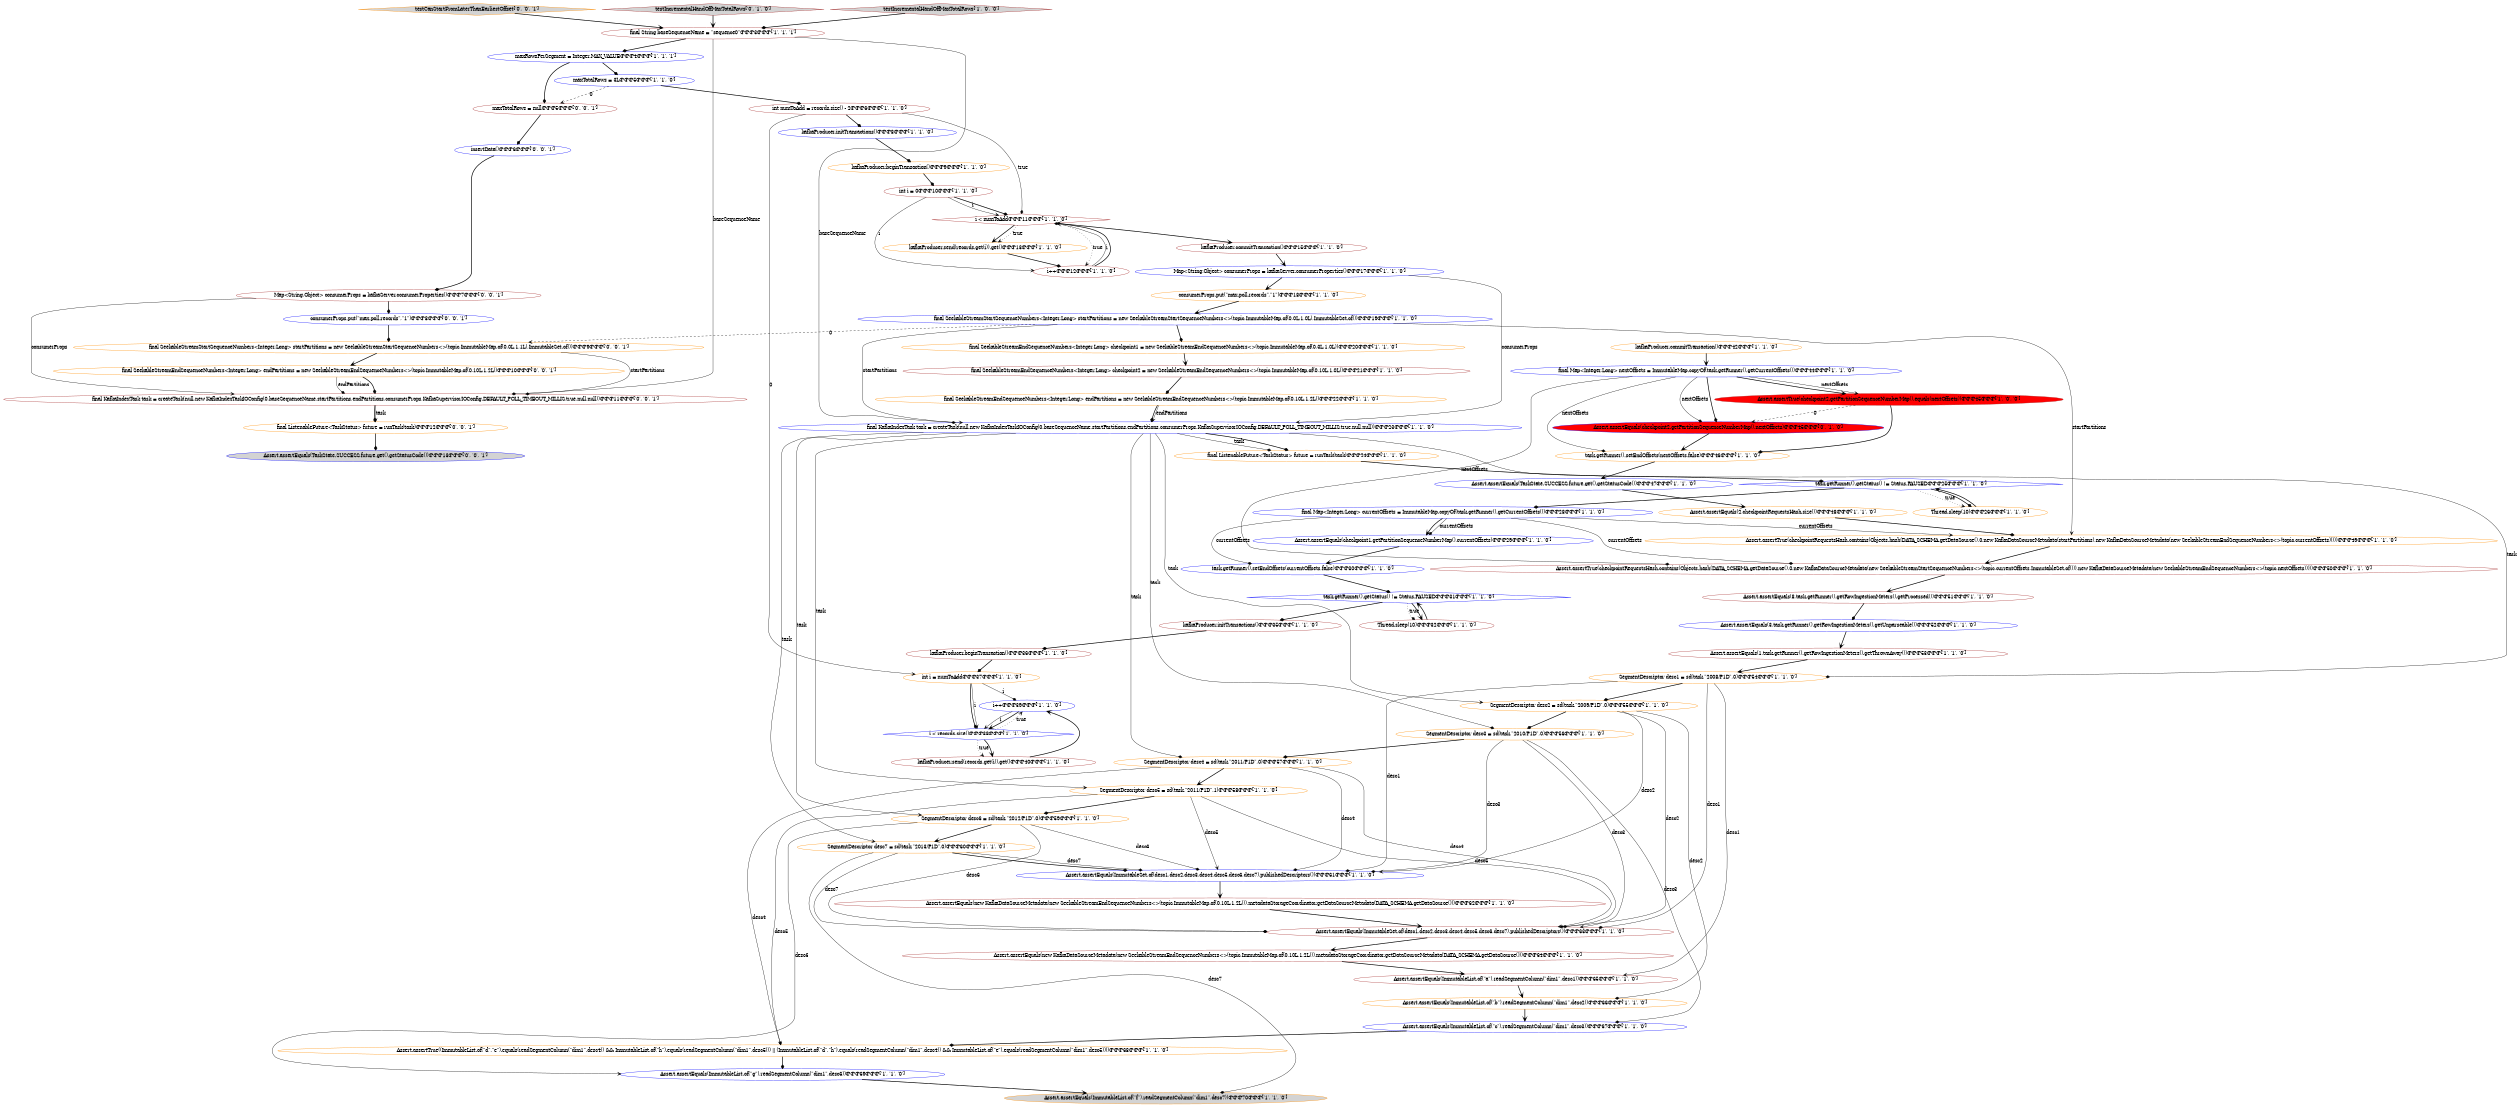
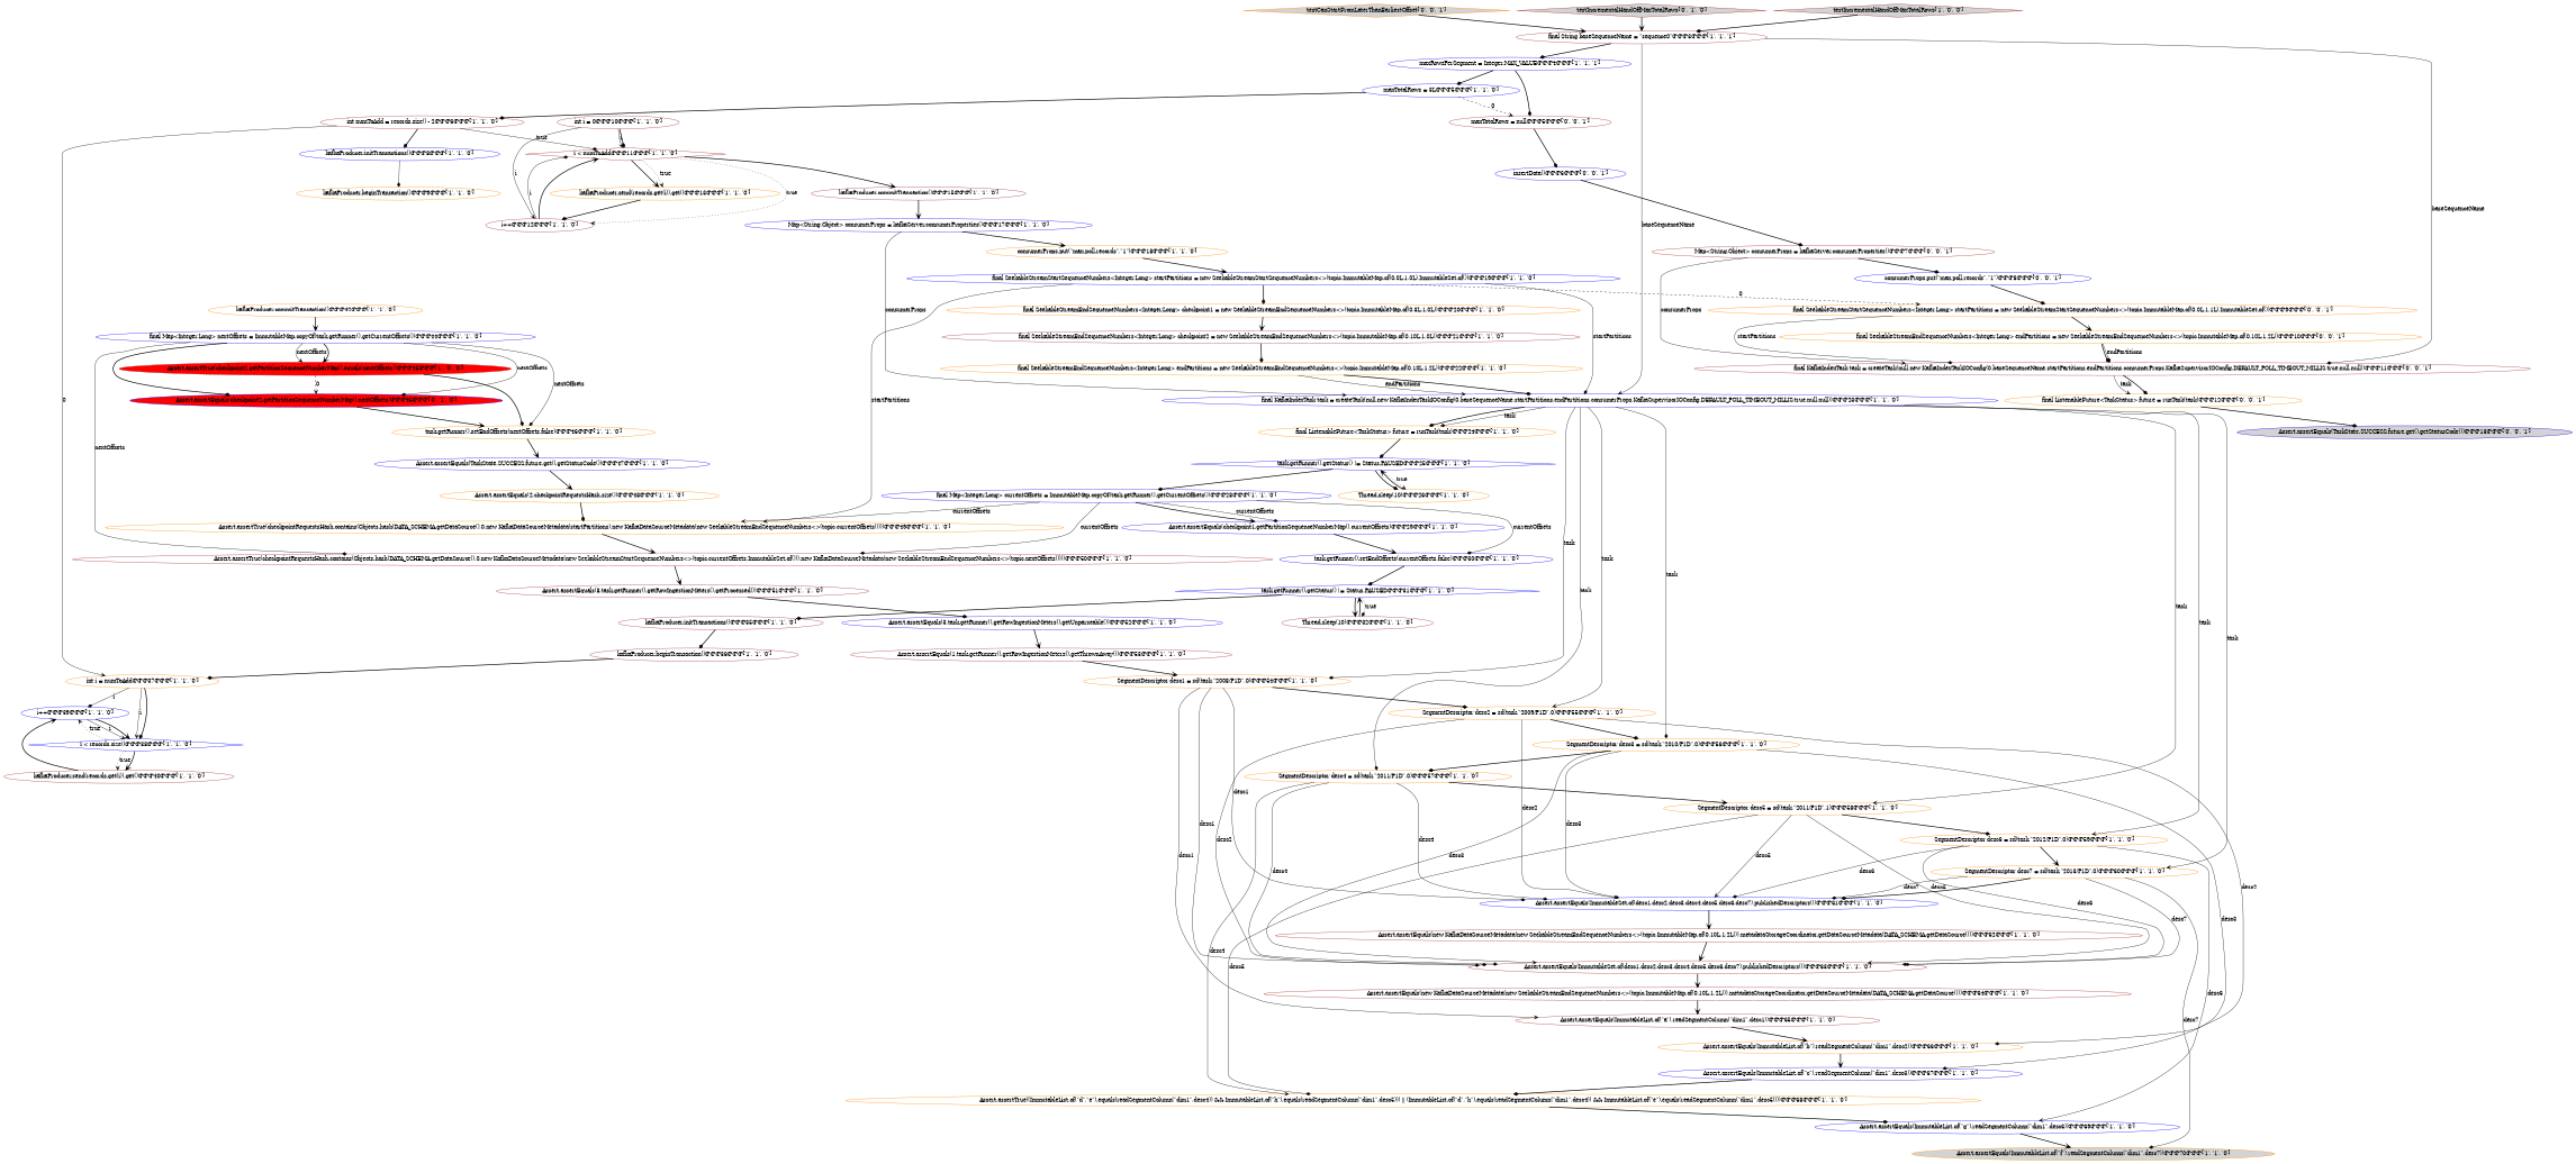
  digraph {
    node [color=darkorange fillcolor=white shape=ellipse style=filled]
    edge [arrowhead=diamond style=bold]
    n1 [color=brown label="i < numToAdd@@@11@@@['1', '1', '0']" shape=diamond]
    n2 [label="kafkaProducer.send(records.get(i)).get()@@@13@@@['1', '1', '0']"]
    n3 [color=brown label="kafkaProducer.commitTransaction()@@@15@@@['1', '1', '0']"]
    n4 [color=brown label="i++@@@12@@@['1', '1', '0']"]
    n5 [color=blue label="Map<String,Object> consumerProps = kafkaServer.consumerProperties()@@@17@@@['1', '1', '0']"]
    n6 [color=brown label="final String baseSequenceName = \"sequence0\"@@@3@@@['1', '1', '1']"]
    n7 [color=blue label="final KafkaIndexTask task = createTask(null,new KafkaIndexTaskIOConfig(0,baseSequenceName,startPartitions,endPartitions,consumerProps,KafkaSupervisorIOConfig.DEFAULT_POLL_TIMEOUT_MILLIS,true,null,null))@@@23@@@['1', '1', '0']"]
    n8 [color=brown label="final KafkaIndexTask task = createTask(null,new KafkaIndexTaskIOConfig(0,baseSequenceName,startPartitions,endPartitions,consumerProps,KafkaSupervisorIOConfig.DEFAULT_POLL_TIMEOUT_MILLIS,true,null,null))@@@11@@@['0', '0', '1']"]
    n9 [color=blue label="maxRowsPerSegment = Integer.MAX_VALUE@@@4@@@['1', '1', '1']"]
    n10 [label="SegmentDescriptor desc7 = sd(task,\"2013/P1D\",0)@@@60@@@['1', '1', '0']"]
    n11 [label="final ListenableFuture<TaskStatus> future = runTask(task)@@@24@@@['1', '1', '0']"]
    n12 [label="SegmentDescriptor desc2 = sd(task,\"2009/P1D\",0)@@@55@@@['1', '1', '0']"]
    n13 [label="SegmentDescriptor desc3 = sd(task,\"2010/P1D\",0)@@@56@@@['1', '1', '0']"]
    n14 [label="SegmentDescriptor desc5 = sd(task,\"2011/P1D\",1)@@@58@@@['1', '1', '0']"]
    n15 [label="SegmentDescriptor desc6 = sd(task,\"2012/P1D\",0)@@@59@@@['1', '1', '0']"]
    n16 [label="SegmentDescriptor desc1 = sd(task,\"2008/P1D\",0)@@@54@@@['1', '1', '0']"]
    n17 [label="SegmentDescriptor desc4 = sd(task,\"2011/P1D\",0)@@@57@@@['1', '1', '0']"]
    n18 [label="final ListenableFuture<TaskStatus> future = runTask(task)@@@12@@@['0', '0', '1']"]
    n19 [color=blue label="maxTotalRows = 3L@@@5@@@['1', '1', '0']"]
    n20 [color=brown label="maxTotalRows = null@@@5@@@['0', '0', '1']"]
    n21 [color=blue label="Assert.assertEquals(ImmutableSet.of(desc1,desc2,desc3,desc4,desc5,desc6,desc7),publishedDescriptors())@@@61@@@['1', '1', '0']"]
    n22 [fillcolor=lightgray label="Assert.assertEquals(ImmutableList.of(\"f\"),readSegmentColumn(\"dim1\",desc7))@@@70@@@['1', '1', '0']"]
    n23 [color=brown label="Assert.assertEquals(ImmutableSet.of(desc1,desc2,desc3,desc4,desc5,desc6,desc7),publishedDescriptors())@@@63@@@['1', '1', '0']"]
    n24 [color=brown label="Assert.assertEquals(new KafkaDataSourceMetadata(new SeekableStreamEndSequenceNumbers<>(topic,ImmutableMap.of(0,10L,1,2L))),metadataStorageCoordinator.getDataSourceMetadata(DATA_SCHEMA.getDataSource()))@@@62@@@['1', '1', '0']"]
    n25 [color=brown label="Assert.assertEquals(new KafkaDataSourceMetadata(new SeekableStreamEndSequenceNumbers<>(topic,ImmutableMap.of(0,10L,1,2L))),metadataStorageCoordinator.getDataSourceMetadata(DATA_SCHEMA.getDataSource()))@@@64@@@['1', '1', '0']"]
    n26 [label="Thread.sleep(10)@@@26@@@['1', '1', '0']"]
    n27 [color=blue label="task.getRunner().getStatus() != Status.PAUSED@@@25@@@['1', '1', '0']" shape=diamond]
    n28 [color=blue label="final Map<Integer,Long> currentOffsets = ImmutableMap.copyOf(task.getRunner().getCurrentOffsets())@@@28@@@['1', '1', '0']"]
    n29 [label="final SeekableStreamStartSequenceNumbers<Integer,Long> startPartitions = new SeekableStreamStartSequenceNumbers<>(topic,ImmutableMap.of(0,0L,1,1L),ImmutableSet.of())@@@9@@@['0', '0', '1']"]
    n30 [label="final SeekableStreamEndSequenceNumbers<Integer,Long> endPartitions = new SeekableStreamEndSequenceNumbers<>(topic,ImmutableMap.of(0,10L,1,2L))@@@10@@@['0', '0', '1']"]
    n31 [label="Assert.assertEquals(ImmutableList.of(\"b\"),readSegmentColumn(\"dim1\",desc2))@@@66@@@['1', '1', '0']"]
    n32 [color=blue label="Assert.assertEquals(ImmutableList.of(\"c\"),readSegmentColumn(\"dim1\",desc3))@@@67@@@['1', '1', '0']"]
    n33 [color=blue label="i++@@@39@@@['1', '1', '0']"]
    n34 [color=blue label="i < records.size()@@@38@@@['1', '1', '0']" shape=diamond]
    n35 [color=brown label="kafkaProducer.send(records.get(i)).get()@@@40@@@['1', '1', '0']"]
    n36 [color=brown label="Assert.assertTrue(checkpointRequestsHash.contains(Objects.hash(DATA_SCHEMA.getDataSource(),0,new KafkaDataSourceMetadata(new SeekableStreamStartSequenceNumbers<>(topic,currentOffsets,ImmutableSet.of())),new KafkaDataSourceMetadata(new SeekableStreamEndSequenceNumbers<>(topic,nextOffsets)))))@@@50@@@['1', '1', '0']"]
    n37 [label="Assert.assertTrue(checkpointRequestsHash.contains(Objects.hash(DATA_SCHEMA.getDataSource(),0,new KafkaDataSourceMetadata(startPartitions),new KafkaDataSourceMetadata(new SeekableStreamEndSequenceNumbers<>(topic,currentOffsets)))))@@@49@@@['1', '1', '0']"]
    n38 [color=blue label="Assert.assertEquals(checkpoint1.getPartitionSequenceNumberMap(),currentOffsets)@@@29@@@['1', '1', '0']"]
    n39 [color=blue label="task.getRunner().setEndOffsets(currentOffsets,false)@@@30@@@['1', '1', '0']"]
    n40 [color=blue label="insertData()@@@6@@@['0', '0', '1']"]
    n41 [color=brown label="Map<String,Object> consumerProps = kafkaServer.consumerProperties()@@@7@@@['0', '0', '1']"]
    n42 [color=blue label="consumerProps.put(\"max.poll.records\",\"1\")@@@8@@@['0', '0', '1']"]
    n43 [color=brown label="int numToAdd = records.size() - 2@@@6@@@['1', '1', '0']"]
    n44 [color=blue label="kafkaProducer.initTransactions()@@@8@@@['1', '1', '0']"]
    n45 [label="int i = numToAdd@@@37@@@['1', '1', '0']"]
    n46 [label="kafkaProducer.beginTransaction()@@@9@@@['1', '1', '0']"]
    n47 [color=blue label="final Map<Integer,Long> nextOffsets = ImmutableMap.copyOf(task.getRunner().getCurrentOffsets())@@@44@@@['1', '1', '0']"]
    n48 [color=brown fillcolor=red label="Assert.assertTrue(checkpoint2.getPartitionSequenceNumberMap().equals(nextOffsets))@@@45@@@['1', '0', '0']"]
    n49 [label="task.getRunner().setEndOffsets(nextOffsets,false)@@@46@@@['1', '1', '0']"]
    n50 [color=blue fillcolor=red label="Assert.assertEquals(checkpoint2.getPartitionSequenceNumberMap(),nextOffsets)@@@45@@@['0', '1', '0']"]
    n51 [color=brown label="Assert.assertEquals(8,task.getRunner().getRowIngestionMeters().getProcessed())@@@51@@@['1', '1', '0']"]
    n52 [color=blue label="Assert.assertEquals(TaskState.SUCCESS,future.get().getStatusCode())@@@47@@@['1', '1', '0']"]
    n53 [color=brown label="final SeekableStreamEndSequenceNumbers<Integer,Long> checkpoint2 = new SeekableStreamEndSequenceNumbers<>(topic,ImmutableMap.of(0,10L,1,0L))@@@21@@@['1', '1', '0']"]
    n54 [label="final SeekableStreamEndSequenceNumbers<Integer,Long> endPartitions = new SeekableStreamEndSequenceNumbers<>(topic,ImmutableMap.of(0,10L,1,2L))@@@22@@@['1', '1', '0']"]
    n55 [fillcolor=lightgray label="testCanStartFromLaterThanEarliestOffset['0', '0', '1']" shape=diamond]
    n56 [color=blue label="Assert.assertEquals(3,task.getRunner().getRowIngestionMeters().getUnparseable())@@@52@@@['1', '1', '0']"]
    n57 [color=brown label="Assert.assertEquals(1,task.getRunner().getRowIngestionMeters().getThrownAway())@@@53@@@['1', '1', '0']"]
    n58 [color=brown label="kafkaProducer.initTransactions()@@@35@@@['1', '1', '0']"]
    n59 [color=brown label="kafkaProducer.beginTransaction()@@@36@@@['1', '1', '0']"]
    n60 [color=brown label="int i = 0@@@10@@@['1', '1', '0']"]
    n61 [label="Assert.assertTrue((ImmutableList.of(\"d\",\"e\").equals(readSegmentColumn(\"dim1\",desc4)) && ImmutableList.of(\"h\").equals(readSegmentColumn(\"dim1\",desc5))) || (ImmutableList.of(\"d\",\"h\").equals(readSegmentColumn(\"dim1\",desc4)) && ImmutableList.of(\"e\").equals(readSegmentColumn(\"dim1\",desc5))))@@@68@@@['1', '1', '0']"]
    n62 [color=blue label="Assert.assertEquals(ImmutableList.of(\"g\"),readSegmentColumn(\"dim1\",desc6))@@@69@@@['1', '1', '0']"]
    n63 [color=brown label="Assert.assertEquals(ImmutableList.of(\"a\"),readSegmentColumn(\"dim1\",desc1))@@@65@@@['1', '1', '0']"]
    n64 [color=brown fillcolor=lightgray label="testIncrementalHandOffMaxTotalRows['0', '1', '0']" shape=diamond]
    n65 [label="Assert.assertEquals(2,checkpointRequestsHash.size())@@@48@@@['1', '1', '0']"]
    n66 [color=blue label="final SeekableStreamStartSequenceNumbers<Integer,Long> startPartitions = new SeekableStreamStartSequenceNumbers<>(topic,ImmutableMap.of(0,0L,1,0L),ImmutableSet.of())@@@19@@@['1', '1', '0']"]
    n67 [label="final SeekableStreamEndSequenceNumbers<Integer,Long> checkpoint1 = new SeekableStreamEndSequenceNumbers<>(topic,ImmutableMap.of(0,3L,1,0L))@@@20@@@['1', '1', '0']"]
    n68 [label="consumerProps.put(\"max.poll.records\",\"1\")@@@18@@@['1', '1', '0']"]
    n69 [color=brown fillcolor=lightgray label="testIncrementalHandOffMaxTotalRows['1', '0', '0']" shape=diamond]
    n70 [color=blue label="task.getRunner().getStatus() != Status.PAUSED@@@31@@@['1', '1', '0']" shape=diamond]
    n71 [color=blue fillcolor=lightgray label="Assert.assertEquals(TaskState.SUCCESS,future.get().getStatusCode())@@@13@@@['0', '0', '1']"]
    n72 [label="kafkaProducer.commitTransaction()@@@42@@@['1', '1', '0']"]
    n73 [color=brown label="Thread.sleep(10)@@@32@@@['1', '1', '0']"]
    n1 -> n2 [arrowhead=vee]
    n1 -> n2 [arrowhead=vee label=true style=dotted]
    n1 -> n3 [arrowhead=vee]
    n1 -> n4 [arrowhead=vee label=true style=dotted]
    n2 -> n4
    n3 -> n5 [arrowhead=vee]
    n4 -> n1 [label=i style=solid]
    n4 -> n1 [arrowhead=vee]
    n5 -> n7 [arrowhead=vee label=consumerProps style=solid]
    n5 -> n68 [arrowhead=vee]
    n6 -> n7 [arrowhead=vee label=baseSequenceName style=solid]
    n6 -> n8 [label=baseSequenceName style=solid]
    n6 -> n9
    n7 -> n10 [arrowhead=vee label=task style=solid]
    n7 -> n11 [label=task style=solid]
    n7 -> n11
    n7 -> n12 [arrowhead=vee label=task style=solid]
    n7 -> n13 [label=task style=solid]
    n7 -> n14 [arrowhead=vee label=task style=solid]
    n7 -> n15 [arrowhead=vee label=task style=solid]
    n7 -> n16 [label=task style=solid]
    n7 -> n17 [label=task style=solid]
    n8 -> n18
    n8 -> n18 [arrowhead=vee label=task style=solid]
    n9 -> n19
    n9 -> n20
    n10 -> n21
    n10 -> n21 [label=desc7 style=solid]
    n10 -> n22 [label=desc7 style=solid]
    n10 -> n23 [label=desc7 style=solid]
    n11 -> n27
    n12 -> n13
    n12 -> n21 [arrowhead=vee label=desc2 style=solid]
    n12 -> n23 [label=desc2 style=solid]
    n12 -> n31 [label=desc2 style=solid]
    n13 -> n17
    n13 -> n21 [label=desc3 style=solid]
    n13 -> n23 [arrowhead=vee label=desc3 style=solid]
    n13 -> n32 [label=desc3 style=solid]
    n14 -> n15
    n14 -> n21 [arrowhead=vee label=desc5 style=solid]
    n14 -> n23 [arrowhead=vee label=desc5 style=solid]
    n14 -> n61 [label=desc5 style=solid]
    n15 -> n10 [arrowhead=vee]
    n15 -> n21 [label=desc6 style=solid]
    n15 -> n23 [label=desc6 style=solid]
    n15 -> n62 [arrowhead=vee label=desc6 style=solid]
    n16 -> n12
    n16 -> n21 [label=desc1 style=solid]
    n16 -> n23 [label=desc1 style=solid]
    n16 -> n63 [arrowhead=vee label=desc1 style=solid]
    n17 -> n14 [arrowhead=vee]
    n17 -> n21 [label=desc4 style=solid]
    n17 -> n23 [label=desc4 style=solid]
    n17 -> n61 [arrowhead=vee label=desc4 style=solid]
    n18 -> n71
    n19 -> n20 [arrowhead=vee label=0 style=dashed]
    n19 -> n43
    n20 -> n40
    n21 -> n24 [arrowhead=vee]
    n23 -> n25 [arrowhead=vee]
    n24 -> n23 [arrowhead=vee]
    n25 -> n63 [arrowhead=vee]
    n26 -> n27 [arrowhead=vee]
    n27 -> n26 [arrowhead=vee label=true style=dotted]
    n27 -> n26
    n27 -> n28
    n28 -> n36 [label=currentOffsets style=solid]
    n28 -> n37 [arrowhead=vee label=currentOffsets style=solid]
    n28 -> n38 [label=currentOffsets style=solid]
    n28 -> n38 [arrowhead=vee]
    n28 -> n39 [label=currentOffsets style=solid]
    n29 -> n8 [label=startPartitions style=solid]
    n29 -> n30 [arrowhead=vee]
    n30 -> n8
    n30 -> n8 [label=endPartitions style=solid]
    n31 -> n32 [arrowhead=vee]
    n32 -> n61
    n33 -> n34 [arrowhead=vee label=i style=solid]
    n33 -> n34 [arrowhead=vee]
    n34 -> n33 [arrowhead=vee label=true style=dotted]
    n34 -> n35 [arrowhead=vee label=true style=dotted]
    n34 -> n35 [arrowhead=vee]
    n35 -> n33 [arrowhead=vee]
    n36 -> n51 [arrowhead=vee]
    n37 -> n36 [arrowhead=vee]
    n38 -> n39 [arrowhead=vee]
    n39 -> n70
    n40 -> n41
    n41 -> n8 [arrowhead=vee label=consumerProps style=solid]
    n41 -> n42
    n42 -> n29
    n43 -> n1 [label=true style=solid]
    n43 -> n44
    n43 -> n45 [arrowhead=vee label=0 style=solid]
-   n44 -> n46
+   n44 -> n46 [style=solid]
    n45 -> n33 [label=i style=solid]
    n45 -> n34 [arrowhead=vee label=i style=solid]
    n45 -> n34
-   n46 -> n60
    n47 -> n36 [label=nextOffsets style=solid]
    n47 -> n48 [arrowhead=vee]
    n47 -> n48 [arrowhead=vee label=nextOffsets style=solid]
    n47 -> n49 [label=nextOffsets style=solid]
    n47 -> n50
    n47 -> n50 [label=nextOffsets style=solid]
    n48 -> n49
    n48 -> n50 [arrowhead=vee label=0 style=dashed]
    n49 -> n52 [arrowhead=vee]
    n50 -> n49 [arrowhead=vee]
    n51 -> n56
    n52 -> n65 [arrowhead=vee]
    n53 -> n54
    n54 -> n7
    n54 -> n7 [arrowhead=vee label=endPartitions style=solid]
    n55 -> n6 [arrowhead=vee]
    n56 -> n57 [arrowhead=vee]
    n57 -> n16 [arrowhead=vee]
    n58 -> n59
    n59 -> n45
    n60 -> n1
    n60 -> n1 [arrowhead=vee label=i style=solid]
    n60 -> n4 [arrowhead=vee label=i style=solid]
    n61 -> n62
    n62 -> n22 [arrowhead=vee]
    n63 -> n31 [arrowhead=vee]
    n64 -> n6 [arrowhead=vee]
    n65 -> n37
    n66 -> n7 [label=startPartitions style=solid]
    n66 -> n29 [arrowhead=vee label=0 style=dashed]
    n66 -> n37 [arrowhead=vee label=startPartitions style=solid]
    n66 -> n67
    n67 -> n53 [arrowhead=vee]
    n68 -> n66 [arrowhead=vee]
    n69 -> n6
    n70 -> n58
    n70 -> n73 [label=true style=dotted]
    n70 -> n73 [arrowhead=vee]
    n72 -> n47 [arrowhead=vee]
    n73 -> n70 [arrowhead=vee]
  }
